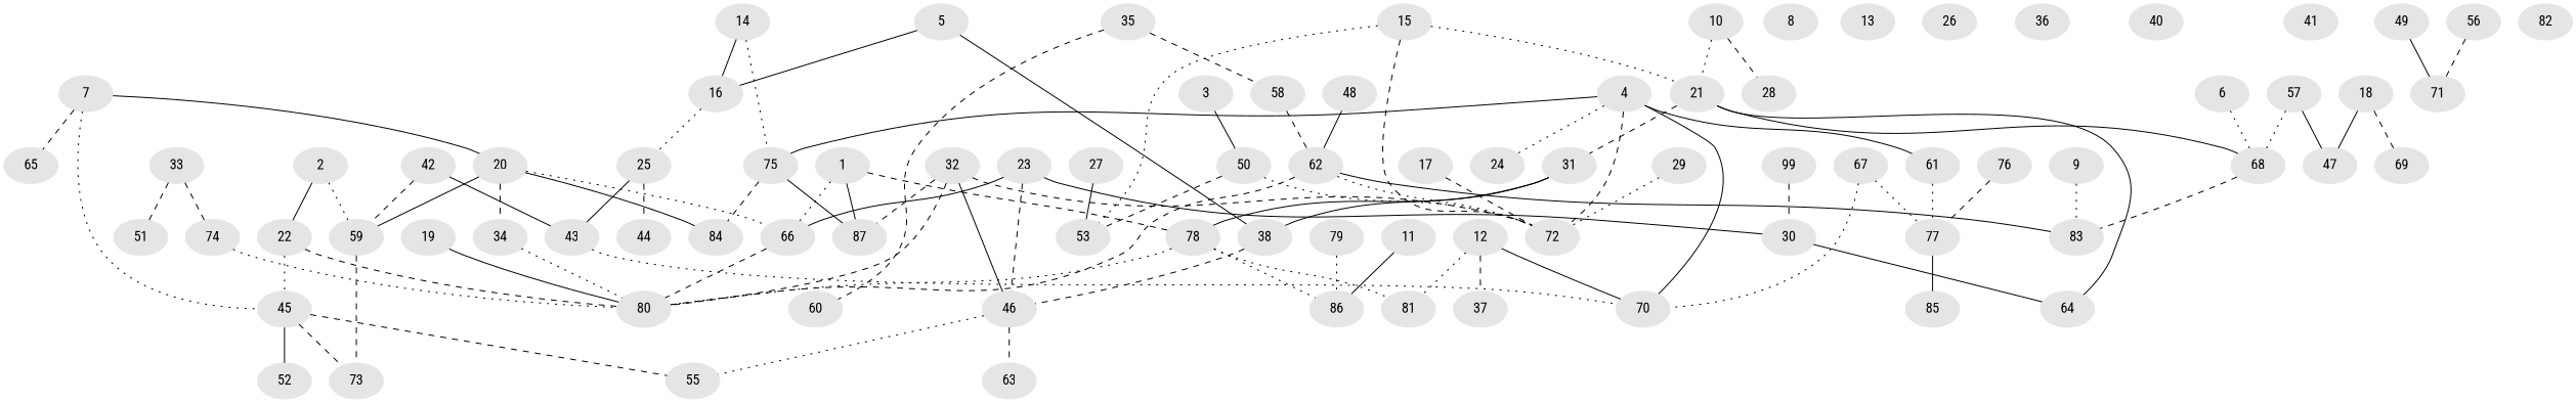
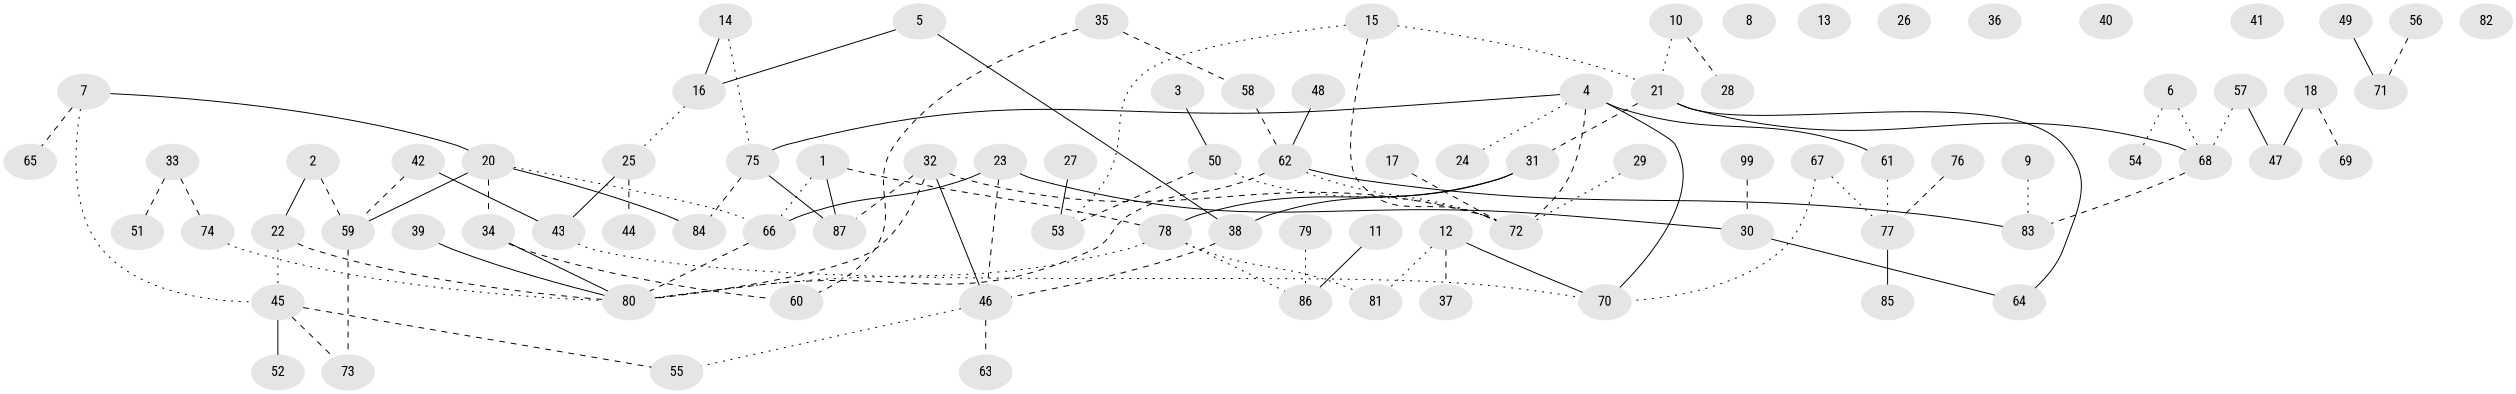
  graph {
    fontname="Roboto Condensed"
    node [color=gray90 fontname="Roboto Condensed" style=filled]
    edge [fontname="Roboto Condensed" style=dashed]
    1
    66
    78
    87
    80
    86
    81
    2
    22
    59
    45
    73
    3
    50
    72
    53
    4
    24
    61
    70
    75
    77
    84
    5
    16
    38
    25
    46
    6
+   54
    68
    83
    7
    20
    65
    34
    52
    55
    8
    9
    10
    21
    28
    31
    64
    11
    12
    37
    13
    14
    15
    43
    44
    17
    18
    47
    69
    n58 [label=99]
    30
    60
    23
    63
    26
    27
    29
    32
    33
    51
    74
    35
    58
    62
    36
-   39 [label=19]
+   39
    40
    41
    42
    48
    49
    71
    56
    57
    85
    67
    76
    79
    82
    1 -- 66 [style=dotted]
    1 -- 78
    1 -- 87 [style=solid]
    66 -- 80
    78 -- 80 [style=dotted]
    78 -- 86 [style=dotted]
    78 -- 81 [style=dotted]
    2 -- 22 [style=solid]
-   2 -- 59 [style=dotted]
+   2 -- 59
    22 -- 80
    22 -- 45 [style=dotted]
    59 -- 73
    45 -- 73
    45 -- 52 [style=solid]
    45 -- 55
    3 -- 50 [style=solid]
    50 -- 72 [style=dotted]
    50 -- 53
    4 -- 72
    4 -- 24 [style=dotted]
    4 -- 61 [style=solid]
    4 -- 70 [style=solid]
    4 -- 75 [style=solid]
    61 -- 77 [style=dotted]
    75 -- 87 [style=solid]
    75 -- 84
    77 -- 85 [style=solid]
    5 -- 16 [style=solid]
    5 -- 38 [style=solid]
    16 -- 25 [style=dotted]
    38 -- 46
    25 -- 43 [style=solid]
    25 -- 44
    46 -- 55 [style=dotted]
    46 -- 63
+   6 -- 54 [style=dotted]
    6 -- 68 [style=dotted]
    68 -- 83
    7 -- 45 [style=dotted]
    7 -- 20 [style=solid]
    7 -- 65
    20 -- 66 [style=dotted]
    20 -- 59 [style=solid]
    20 -- 84 [style=solid]
    20 -- 34
-   34 -- 80 [style=dotted]
+   34 -- 80 [style=solid]
+   34 -- 60
    9 -- 83 [style=dotted]
    10 -- 21 [style=dotted]
    10 -- 28
    21 -- 68 [style=solid]
    21 -- 31
    21 -- 64 [style=solid]
    31 -- 78 [style=solid]
    31 -- 38 [style=solid]
    11 -- 86 [style=solid]
    12 -- 81 [style=dotted]
    12 -- 70 [style=solid]
    12 -- 37
    14 -- 75 [style=dotted]
    14 -- 16 [style=solid]
    15 -- 72
    15 -- 53 [style=dotted]
    15 -- 21 [style=dotted]
    43 -- 70 [style=dotted]
    17 -- 72
    18 -- 47 [style=solid]
    18 -- 69
    n58 -- 30
    30 -- 64 [style=solid]
    23 -- 66 [style=solid]
    23 -- 46
    23 -- 30 [style=solid]
    27 -- 53 [style=solid]
    29 -- 72 [style=dotted]
    32 -- 87
    32 -- 80
    32 -- 72
    32 -- 46 [style=solid]
    33 -- 51
    33 -- 74
    74 -- 80 [style=dotted]
    35 -- 60
    35 -- 58
    58 -- 62
    62 -- 80
    62 -- 72 [style=dotted]
    62 -- 83 [style=solid]
    39 -- 80 [style=solid]
    42 -- 59
    42 -- 43 [style=solid]
    48 -- 62 [style=solid]
    49 -- 71 [style=solid]
    56 -- 71
    57 -- 68 [style=dotted]
    57 -- 47 [style=solid]
    67 -- 70 [style=dotted]
    67 -- 77 [style=dotted]
    76 -- 77
    79 -- 86 [style=dotted]
  }
